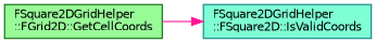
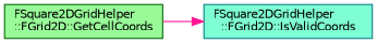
  digraph {
    rankdir=LR
    node [fontname=Helvetica fontsize=10 shape=box style=filled]
    n1 [color=darkgreen fillcolor=palegreen fontcolor=black height=0.2 label="FSquare2DGridHelper\l::FGrid2D::GetCellCoords" width=0.4]
-   n2 [color=teal fillcolor=aquamarine height=0.2 label="FSquare2DGridHelper\l::FSquare2D::IsValidCoords" width=0.4]
+   n2 [color=teal fillcolor=aquamarine height=0.2 label="FSquare2DGridHelper\l::FGrid2D::IsValidCoords" width=0.4]
    n1 -> n2 [color=deeppink fontname=Helvetica fontsize=10 labelfontname=Helvetica labelfontsize=10 style=solid]
  }
